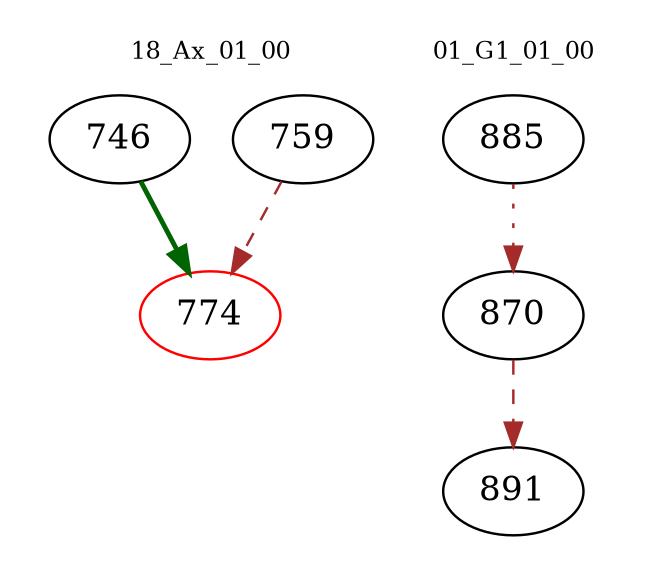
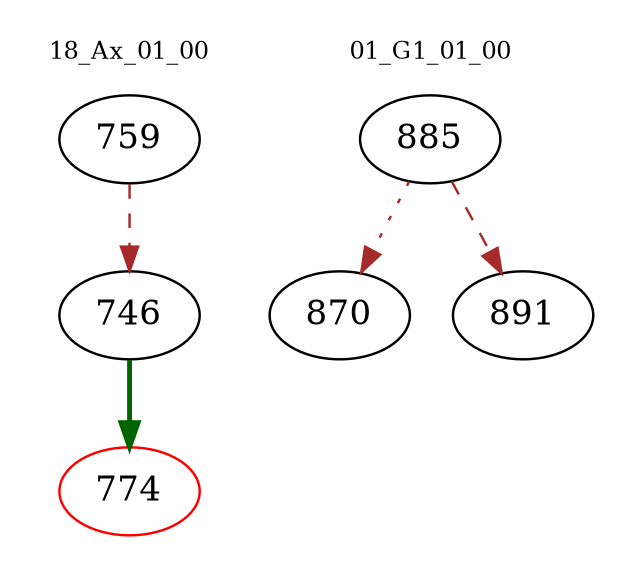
  digraph {
    node [color=black]
    edge [color=brown style=dashed]
    n1 [label=759]
    n2 [label=746]
    n3 [color=red label=774]
    n4 [label=885]
    n5 [label=870]
    n6 [label=891]
    subgraph cluster_1 {
      color=white
      fontsize=10
      label="18_Ax_01_00"
      n1
      n2
      n3
    }
    subgraph cluster_2 {
      color=white
      fontsize=10
      label="01_G1_01_00"
      n4
      n5
      n6
    }
-   n1 -> n3
+   n1 -> n2
    n2 -> n3 [color=darkgreen style=bold]
    n4 -> n5 [style=dotted]
-   n5 -> n6
+   n4 -> n6
  }
